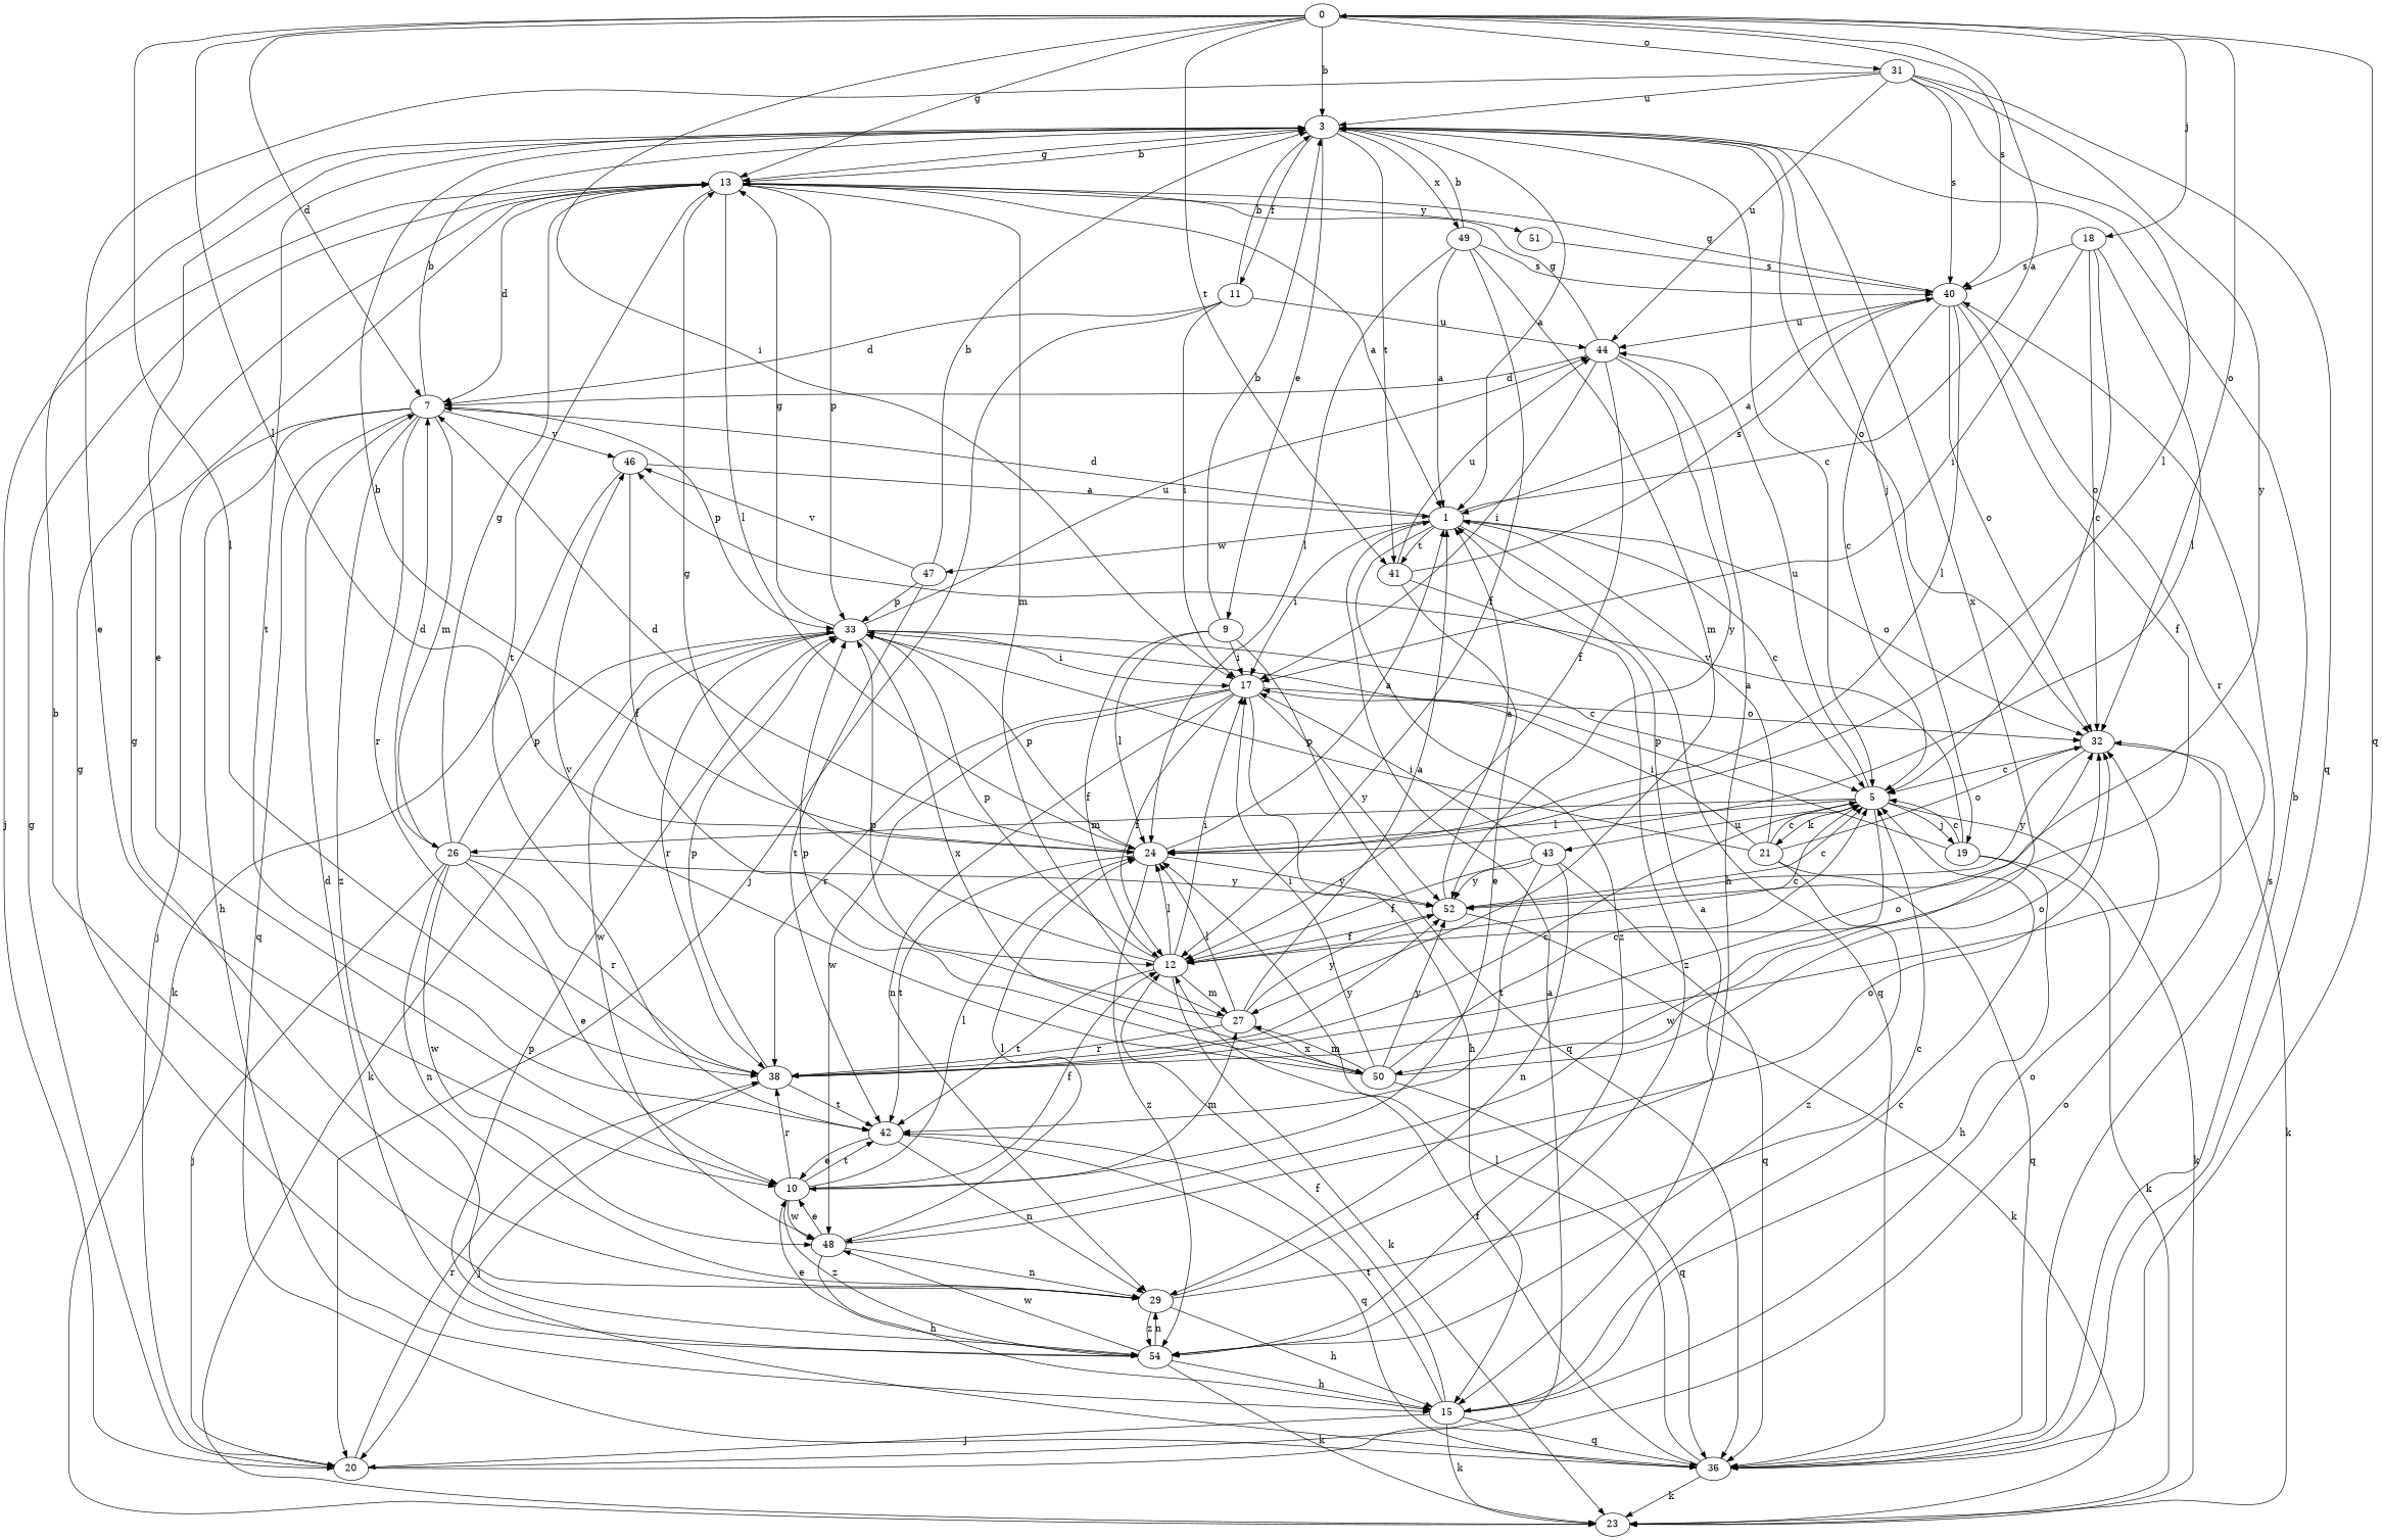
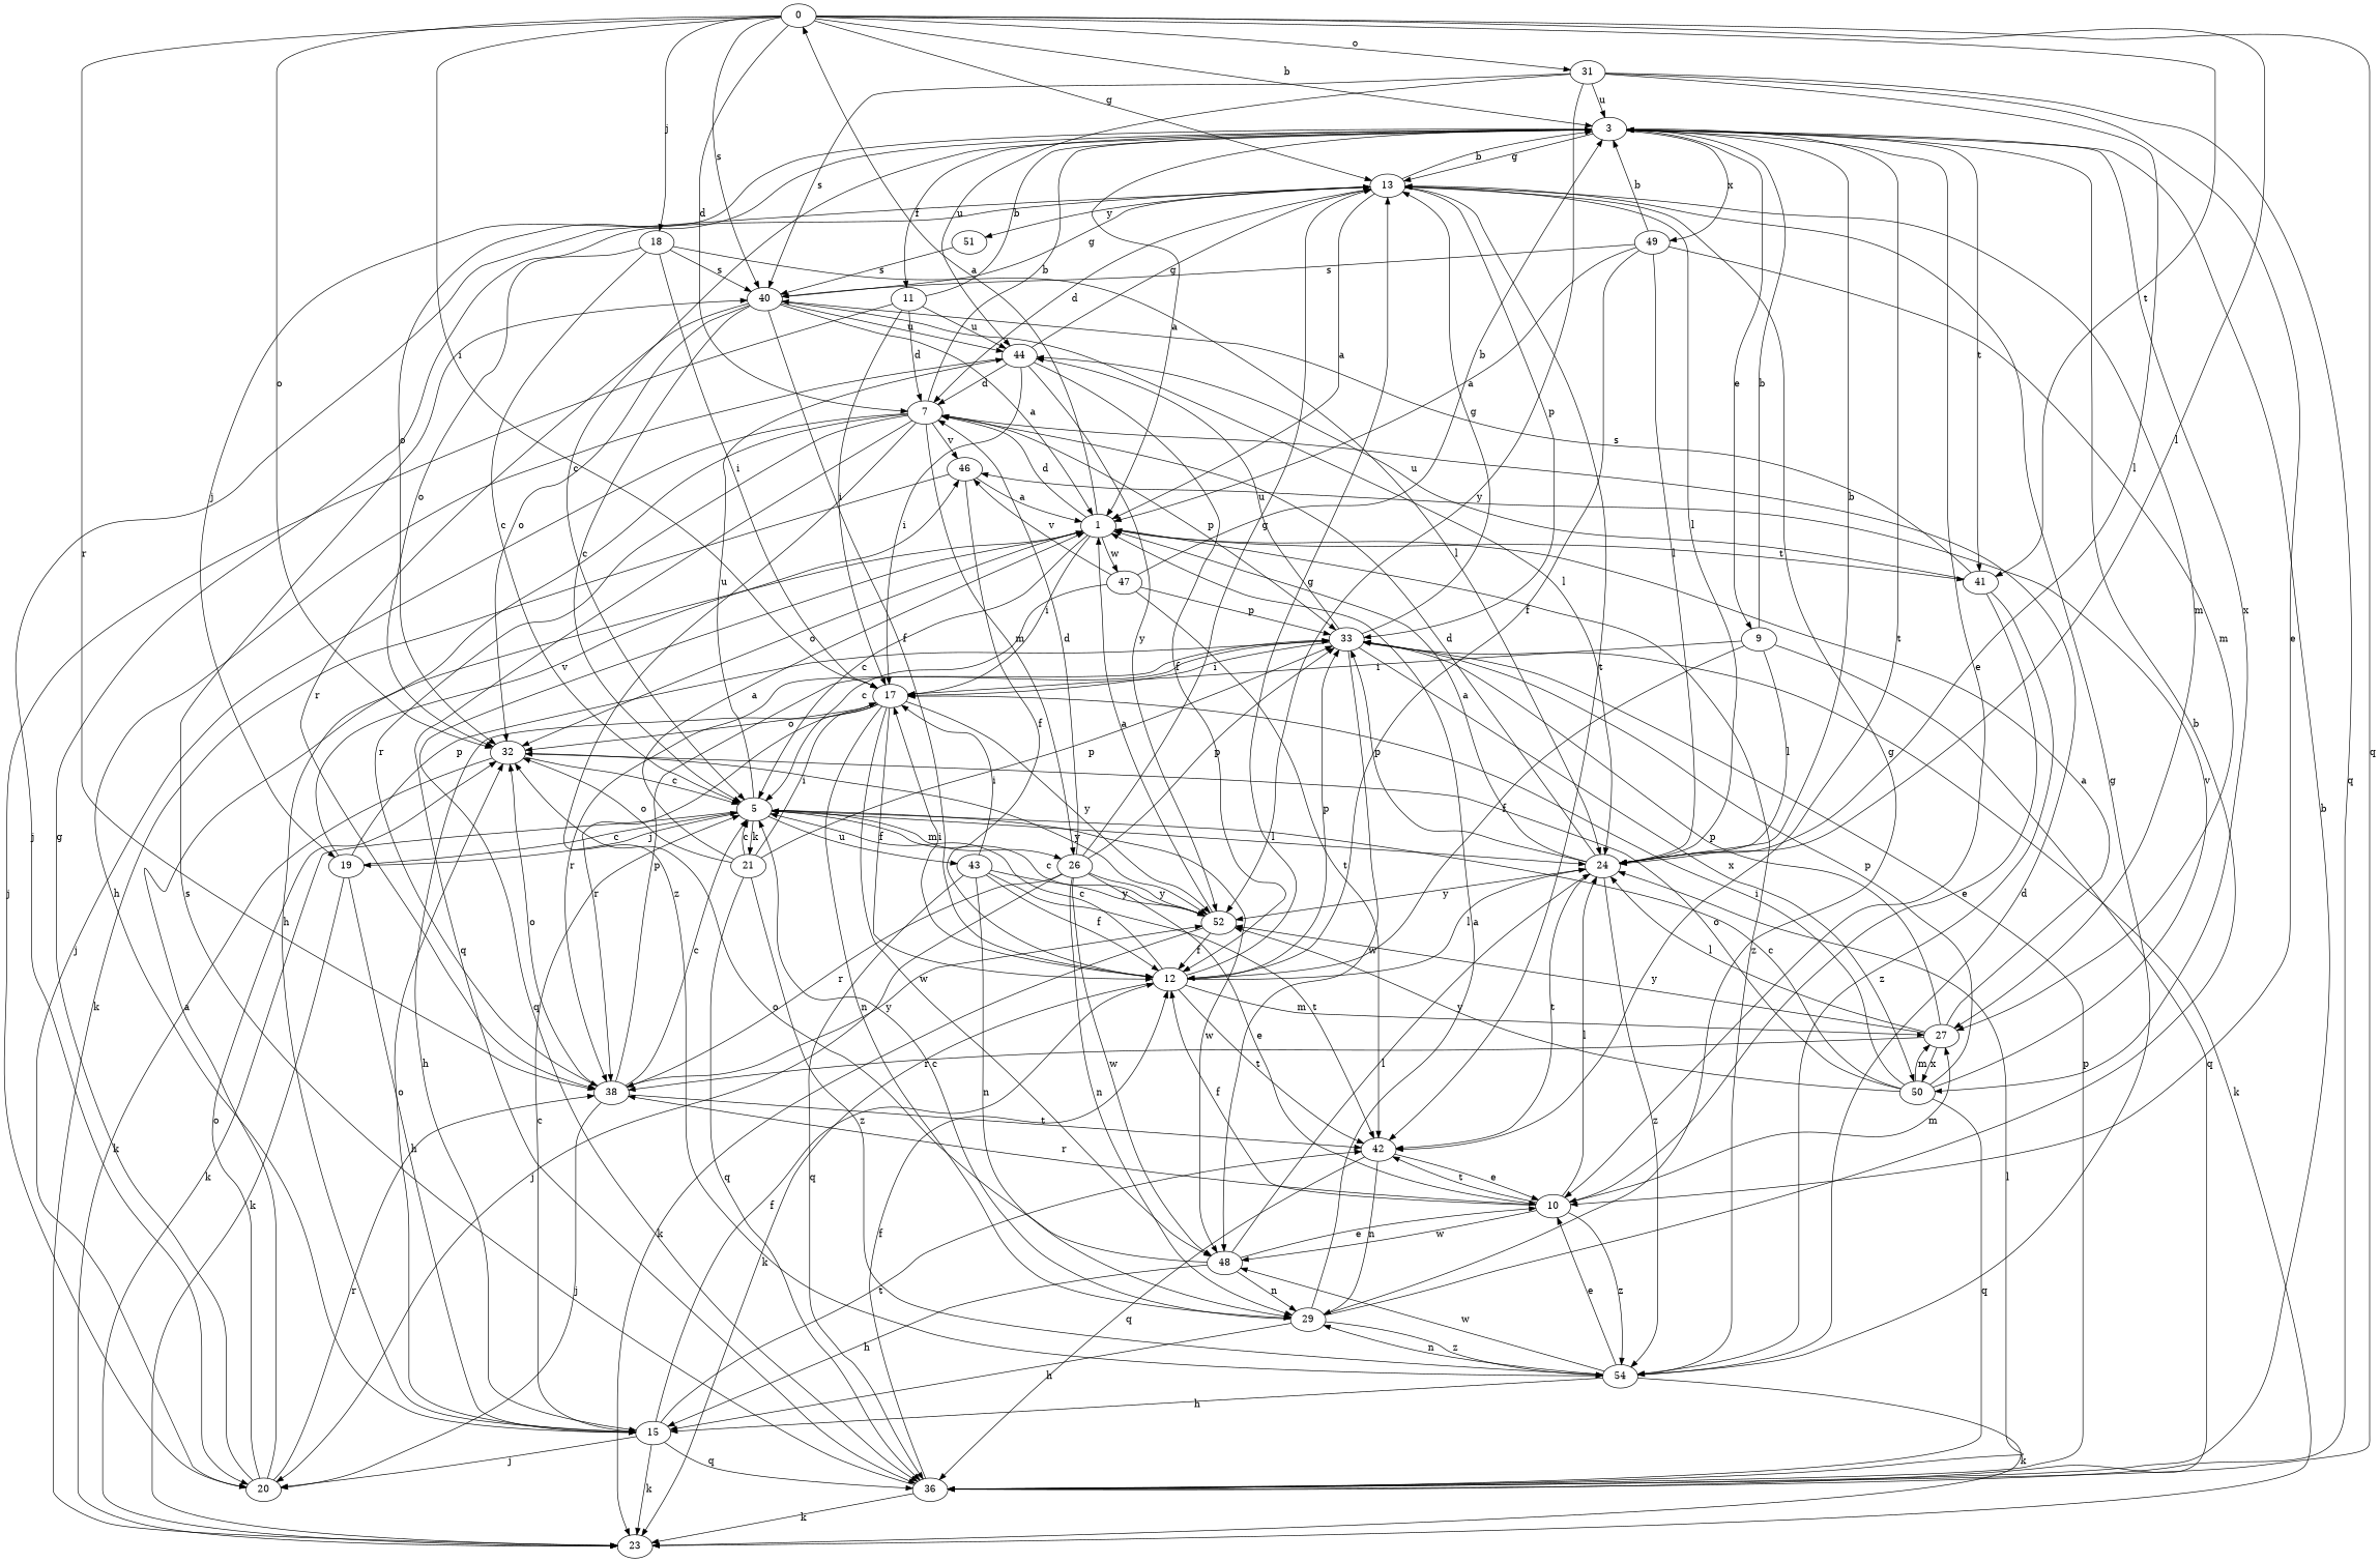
  strict digraph {
    0
    3
    7
    13
    17
    18
    24
    31
    32
    36
    38
    40
    41
    1
    5
    9
    10
    11
    19
    42
    49
    50
    54
    26
    15
    20
    33
    46
    27
    51
    48
    12
    29
    52
    44
    23
    47
    21
    43
    0 -> 3 [label=b]
    0 -> 7 [label=d]
    0 -> 13 [label=g]
    0 -> 17 [label=i]
    0 -> 18 [label=j]
    0 -> 24 [label=l]
    0 -> 31 [label=o]
    0 -> 32 [label=o]
    0 -> 36 [label=q]
-   0 -> 38 [label=l]
+   0 -> 38 [label=r]
    0 -> 40 [label=s]
    0 -> 41 [label=t]
    3 -> 13 [label=g]
    3 -> 32 [label=o]
    3 -> 41 [label=t]
    3 -> 1 [label=a]
    3 -> 5 [label=c]
    3 -> 9 [label=e]
    3 -> 10 [label=e]
    3 -> 11 [label=f]
    3 -> 19 [label=j]
    3 -> 42 [label=t]
    3 -> 49 [label=x]
    3 -> 50 [label=x]
    7 -> 3 [label=b]
    7 -> 36 [label=q]
    7 -> 38 [label=r]
    7 -> 54 [label=z]
    7 -> 26 [label=m]
    7 -> 15 [label=h]
    7 -> 20 [label=j]
    7 -> 33 [label=p]
    7 -> 46 [label=v]
    13 -> 3 [label=b]
    13 -> 7 [label=d]
    13 -> 24 [label=l]
    13 -> 1 [label=a]
    13 -> 42 [label=t]
    13 -> 20 [label=j]
    13 -> 33 [label=p]
    13 -> 27 [label=m]
    13 -> 51 [label=y]
    17 -> 32 [label=o]
    17 -> 38 [label=r]
    17 -> 15 [label=h]
    17 -> 48 [label=w]
    17 -> 12 [label=f]
    17 -> 29 [label=n]
    17 -> 52 [label=y]
    18 -> 17 [label=i]
    18 -> 24 [label=l]
    18 -> 32 [label=o]
    18 -> 40 [label=s]
    18 -> 5 [label=c]
    24 -> 3 [label=b]
    24 -> 7 [label=d]
    24 -> 1 [label=a]
    24 -> 42 [label=t]
    24 -> 54 [label=z]
    24 -> 33 [label=p]
    24 -> 52 [label=y]
    31 -> 3 [label=u]
    31 -> 24 [label=l]
    31 -> 36 [label=q]
    31 -> 40 [label=s]
    31 -> 10 [label=e]
    31 -> 52 [label=y]
    31 -> 44 [label=u]
    32 -> 5 [label=c]
    32 -> 52 [label=y]
    32 -> 23 [label=k]
    36 -> 3 [label=b]
    36 -> 24 [label=l]
    36 -> 40 [label=s]
    36 -> 33 [label=p]
    36 -> 12 [label=f]
    36 -> 23 [label=k]
    38 -> 32 [label=o]
    38 -> 5 [label=c]
    38 -> 42 [label=t]
    38 -> 20 [label=j]
    38 -> 33 [label=p]
    38 -> 52 [label=y]
    40 -> 13 [label=g]
    40 -> 24 [label=l]
    40 -> 32 [label=o]
    40 -> 38 [label=r]
    40 -> 1 [label=a]
    40 -> 5 [label=c]
    40 -> 12 [label=f]
    40 -> 44 [label=u]
    41 -> 40 [label=s]
    41 -> 10 [label=e]
    41 -> 54 [label=z]
    41 -> 44 [label=u]
    1 -> 0 [label=a]
    1 -> 7 [label=d]
    1 -> 17 [label=i]
    1 -> 32 [label=o]
    1 -> 36 [label=q]
    1 -> 41 [label=t]
    1 -> 5 [label=c]
    1 -> 54 [label=z]
    1 -> 47 [label=w]
    5 -> 24 [label=l]
    5 -> 19 [label=j]
    5 -> 26 [label=m]
    5 -> 48 [label=w]
    5 -> 44 [label=u]
    5 -> 23 [label=k]
    5 -> 21 [label=k]
    5 -> 43 [label=u]
    9 -> 3 [label=b]
    9 -> 17 [label=i]
    9 -> 24 [label=l]
    9 -> 36 [label=q]
    9 -> 12 [label=f]
    10 -> 24 [label=l]
    10 -> 38 [label=r]
    10 -> 42 [label=t]
    10 -> 54 [label=z]
    10 -> 27 [label=m]
    10 -> 48 [label=w]
    10 -> 12 [label=f]
    11 -> 3 [label=b]
    11 -> 7 [label=d]
    11 -> 17 [label=i]
    11 -> 20 [label=j]
    11 -> 44 [label=u]
    19 -> 5 [label=c]
    19 -> 15 [label=h]
    19 -> 33 [label=p]
    19 -> 46 [label=v]
    19 -> 23 [label=k]
    42 -> 36 [label=q]
    42 -> 10 [label=e]
    42 -> 29 [label=n]
    49 -> 3 [label=b]
    49 -> 24 [label=l]
    49 -> 40 [label=s]
    49 -> 1 [label=a]
    49 -> 27 [label=m]
    49 -> 12 [label=f]
    50 -> 17 [label=i]
    50 -> 32 [label=o]
    50 -> 36 [label=q]
    50 -> 5 [label=c]
    50 -> 33 [label=p]
    50 -> 46 [label=v]
    50 -> 27 [label=m]
    50 -> 52 [label=y]
    54 -> 7 [label=d]
    54 -> 13 [label=g]
    54 -> 10 [label=e]
    54 -> 15 [label=h]
    54 -> 48 [label=w]
    54 -> 29 [label=n]
    54 -> 23 [label=k]
    26 -> 7 [label=d]
    26 -> 13 [label=g]
    26 -> 38 [label=r]
    26 -> 10 [label=e]
    26 -> 20 [label=j]
    26 -> 33 [label=p]
    26 -> 48 [label=w]
    26 -> 29 [label=n]
    26 -> 52 [label=y]
    15 -> 32 [label=o]
    15 -> 36 [label=q]
    15 -> 5 [label=c]
    15 -> 42 [label=t]
    15 -> 20 [label=j]
    15 -> 12 [label=f]
    15 -> 23 [label=k]
    20 -> 13 [label=g]
    20 -> 32 [label=o]
    20 -> 38 [label=r]
    20 -> 1 [label=a]
    33 -> 13 [label=g]
    33 -> 17 [label=i]
    33 -> 38 [label=r]
    33 -> 50 [label=x]
    33 -> 48 [label=w]
    33 -> 44 [label=u]
    33 -> 23 [label=k]
    46 -> 1 [label=a]
    46 -> 12 [label=f]
    46 -> 23 [label=k]
    27 -> 24 [label=l]
    27 -> 38 [label=r]
    27 -> 1 [label=a]
    27 -> 50 [label=x]
    27 -> 33 [label=p]
    27 -> 52 [label=y]
    51 -> 40 [label=s]
    48 -> 24 [label=l]
    48 -> 32 [label=o]
    48 -> 10 [label=e]
    48 -> 15 [label=h]
    48 -> 29 [label=n]
    12 -> 13 [label=g]
    12 -> 17 [label=i]
    12 -> 24 [label=l]
    12 -> 5 [label=c]
    12 -> 42 [label=t]
    12 -> 33 [label=p]
    12 -> 27 [label=m]
    12 -> 23 [label=k]
    29 -> 3 [label=b]
    29 -> 13 [label=g]
    29 -> 1 [label=a]
    29 -> 5 [label=c]
    29 -> 54 [label=z]
    29 -> 15 [label=h]
    52 -> 1 [label=a]
    52 -> 5 [label=c]
    52 -> 12 [label=f]
    52 -> 23 [label=k]
    44 -> 7 [label=d]
    44 -> 13 [label=g]
    44 -> 17 [label=i]
    44 -> 15 [label=h]
    44 -> 12 [label=f]
    44 -> 52 [label=y]
    47 -> 3 [label=b]
-   33 -> 5 [label=c]
+   47 -> 5 [label=c]
    47 -> 42 [label=t]
    47 -> 33 [label=p]
    47 -> 46 [label=v]
    21 -> 17 [label=i]
    21 -> 32 [label=o]
    21 -> 36 [label=q]
    21 -> 1 [label=a]
    21 -> 5 [label=c]
    21 -> 54 [label=z]
    21 -> 33 [label=p]
    43 -> 17 [label=i]
    43 -> 36 [label=q]
    43 -> 42 [label=t]
    43 -> 12 [label=f]
    43 -> 29 [label=n]
    43 -> 52 [label=y]
  }
